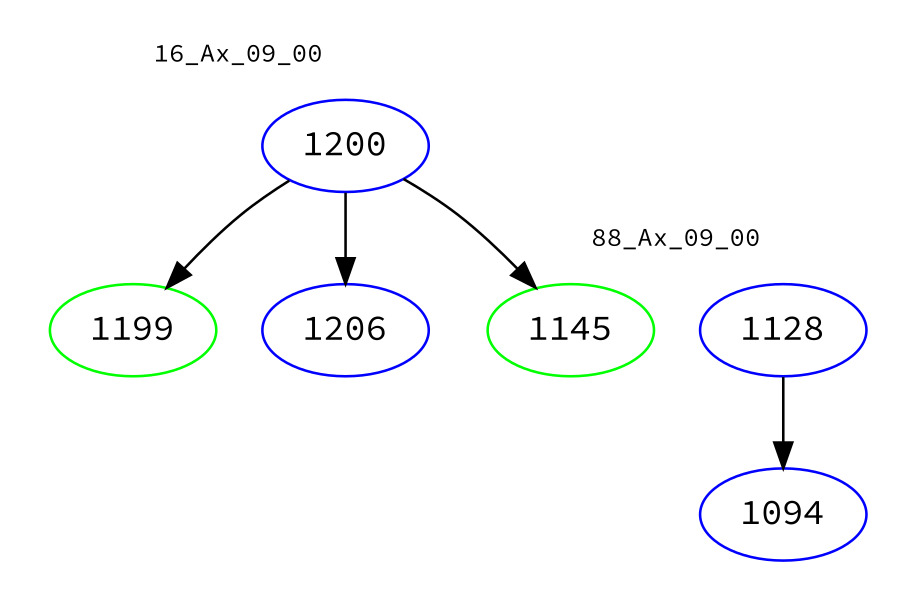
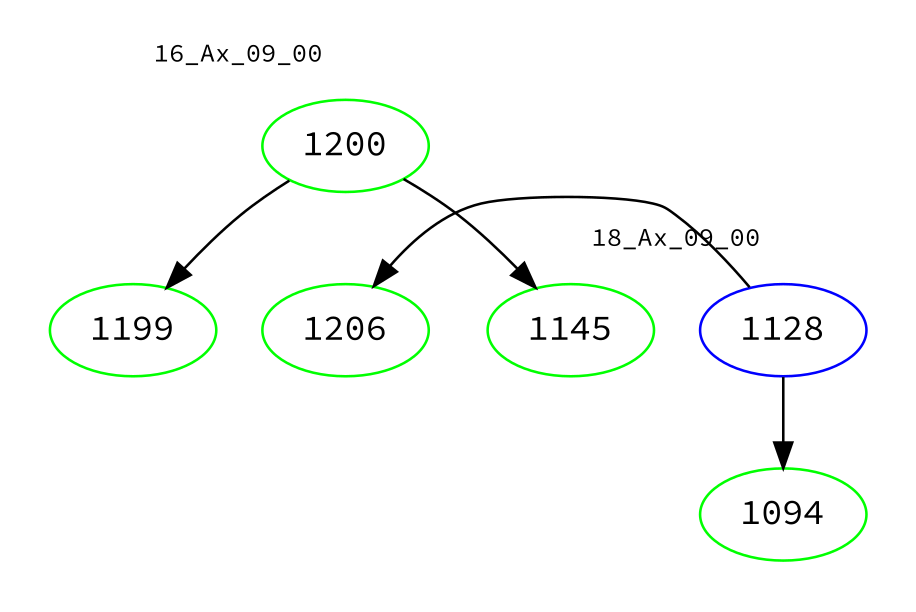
  digraph {
    fontname="Source Code Pro"
    node [color=green fontname="Source Code Pro"]
    edge [color=black fontname="Source Code Pro"]
    n1 [color=blue label=1128]
-   n2 [color=blue label=1094]
+   n2 [label=1094]
    n3 [label=1145]
-   n4 [color=blue label=1200]
+   n4 [label=1200]
    n5 [label=1199]
-   n6 [color=blue label=1206]
+   n6 [label=1206]
    subgraph cluster_1 {
      color=white
      fontsize=10
-     label="88_Ax_09_00"
+     label="18_Ax_09_00"
      n1
      n2
      n3
    }
    subgraph cluster_2 {
      color=white
      fontsize=10
      label="16_Ax_09_00"
      n4
      n5
      n6
    }
    n1 -> n2
    n4 -> n3
    n4 -> n5
-   n4 -> n6
+   n1 -> n6
  }
